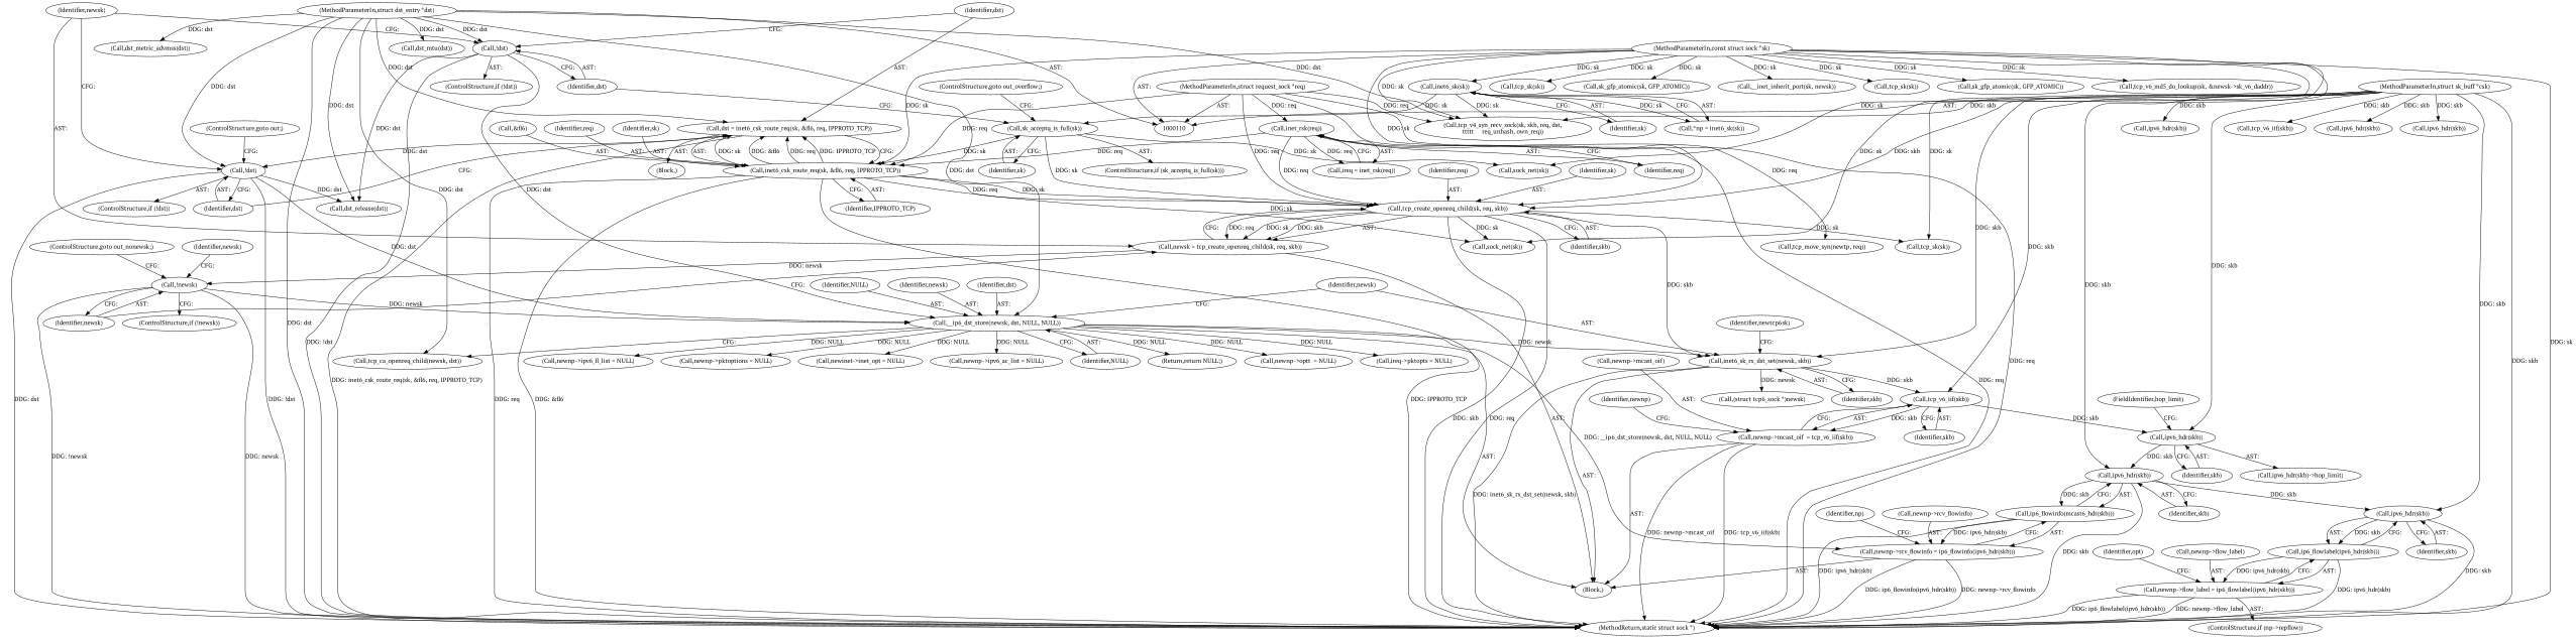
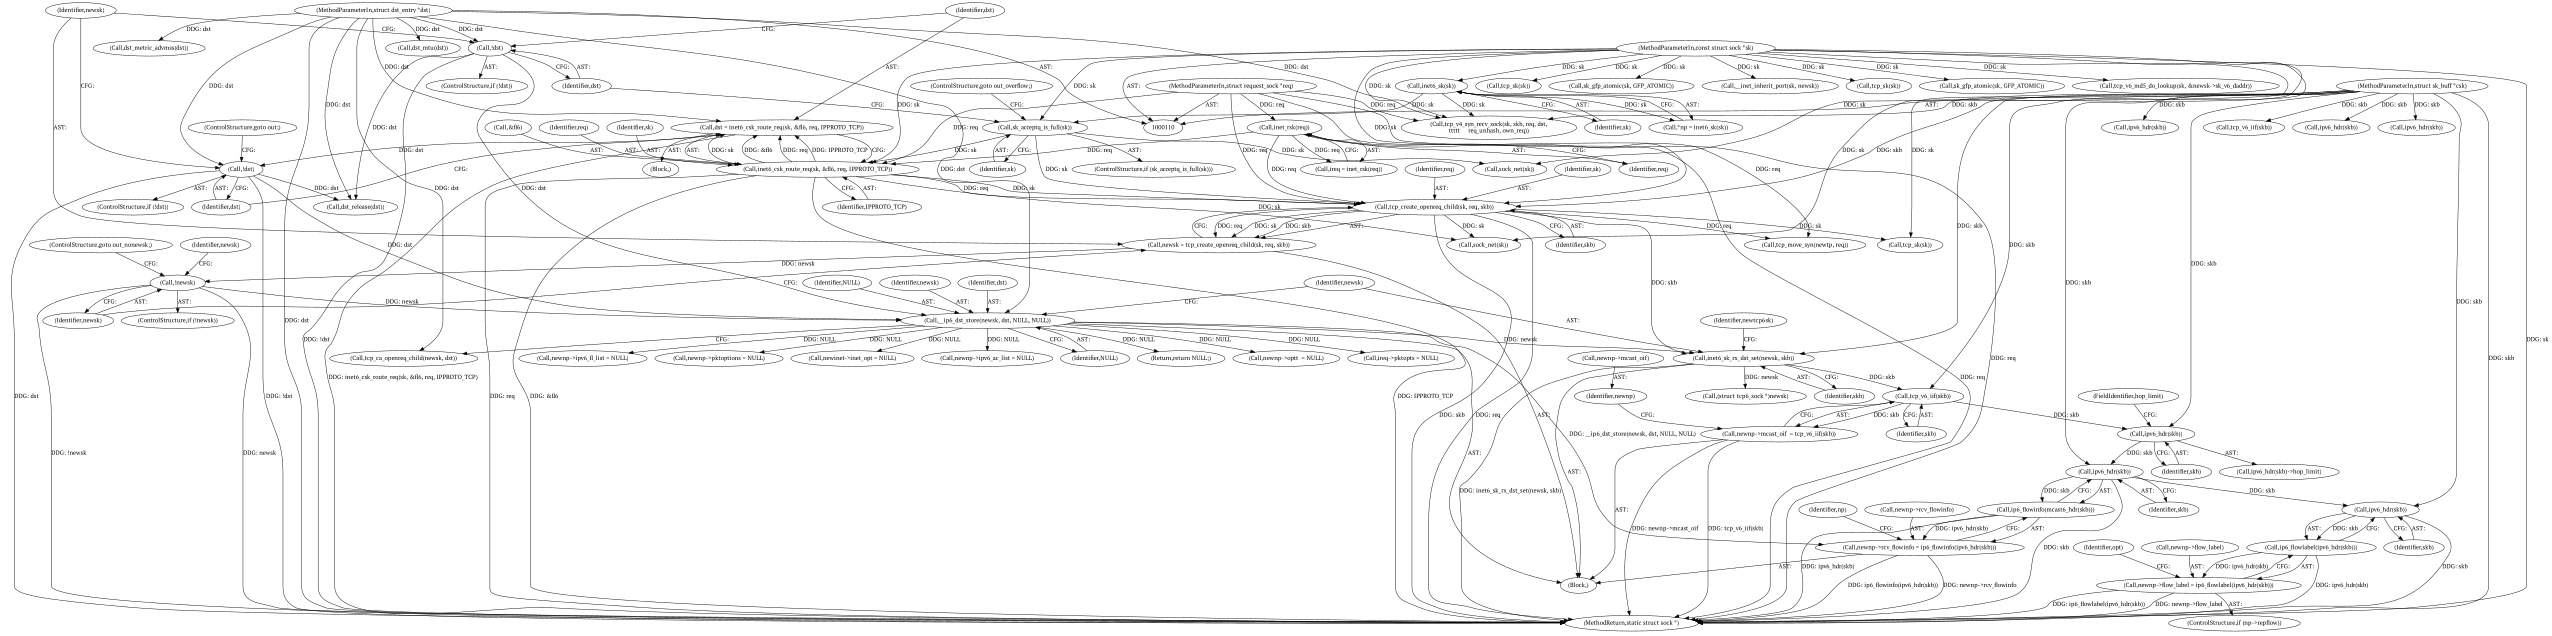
  digraph {
    fontname="PT Serif"
    node [fontname="PT Serif"]
    edge [fontname="PT Serif"]
    n1 [label="(Call,tcp_v6_iif(skb))"]
    n2 [label="(Call,newnp->mcast_oif  = tcp_v6_iif(skb))"]
    n3 [label="(Call,ipv6_hdr(skb))"]
    n4 [label="(Identifier,skb)"]
    n5 [label="(MethodReturn,static struct sock *)"]
    n6 [label="(Block,)"]
    n7 [label="(Call,ipv6_hdr(skb))"]
    n8 [label="(Call,ipv6_hdr(skb)->hop_limit)"]
    n9 [label="(Identifier,skb)"]
    n10 [label="(Call,inet6_sk_rx_dst_set(newsk, skb))"]
    n11 [label="(Call,(struct tcp6_sock *)newsk)"]
    n12 [label="(Identifier,skb)"]
    n13 [label="(Call,__ip6_dst_store(newsk, dst, NULL, NULL))"]
    n14 [label="(Call,newnp->ipv6_fl_list = NULL)"]
    n15 [label="(Identifier,NULL)"]
    n16 [label="(Call,newnp->pktoptions = NULL)"]
    n17 [label="(Call,newinet->inet_opt = NULL)"]
    n18 [label="(Call,newnp->ipv6_ac_list = NULL)"]
    n19 [label="(Call,tcp_ca_openreq_child(newsk, dst))"]
    n20 [label="(Return,return NULL;)"]
    n21 [label="(Call,newnp->opt\t  = NULL)"]
    n22 [label="(Call,ireq->pktopts = NULL)"]
    n23 [label="(Call,newnp->rcv_flowinfo = ip6_flowinfo(ipv6_hdr(skb)))"]
    n24 [label="(Call,!newsk)"]
    n25 [label="(Identifier,newsk)"]
    n26 [label="(ControlStructure,if (!newsk))"]
    n27 [label="(Call,newsk = tcp_create_openreq_child(sk, req, skb))"]
    n28 [label="(Call,tcp_create_openreq_child(sk, req, skb))"]
    n29 [label="(Call,tcp_move_syn(newtp, req))"]
    n30 [label="(Identifier,skb)"]
    n31 [label="(Call,sock_net(sk))"]
    n32 [label="(Call,tcp_sk(sk))"]
    n33 [label="(Call,inet6_csk_route_req(sk, &fl6, req, IPPROTO_TCP))"]
    n34 [label="(Call,dst = inet6_csk_route_req(sk, &fl6, req, IPPROTO_TCP))"]
    n35 [label="(Identifier,IPPROTO_TCP)"]
    n36 [label="(Call,!dst)"]
    n37 [label="(Block,)"]
    n38 [label="(Call,sk_acceptq_is_full(sk))"]
    n39 [label="(Call,sock_net(sk))"]
    n40 [label="(ControlStructure,if (sk_acceptq_is_full(sk)))"]
    n41 [label="(Identifier,sk)"]
    n42 [label="(Call,inet6_sk(sk))"]
    n43 [label="(Call,*np = inet6_sk(sk))"]
    n44 [label="(Identifier,sk)"]
    n45 [label="(Call,tcp_v4_syn_recv_sock(sk, skb, req, dst,\n\t\t\t\t\t     req_unhash, own_req))"]
    n46 [label="(MethodParameterIn,const struct sock *sk)"]
    n47 [label="(Call,tcp_sk(sk))"]
    n48 [label="(Call,sk_gfp_atomic(sk, GFP_ATOMIC))"]
    n49 [label="(Call,tcp_v6_md5_do_lookup(sk, &newsk->sk_v6_daddr))"]
    n50 [label="(Call,tcp_sk(sk))"]
    n51 [label="(Call,sk_gfp_atomic(sk, GFP_ATOMIC))"]
    n52 [label="(Call,__inet_inherit_port(sk, newsk))"]
    1000110
    n54 [label="(Call,inet_rsk(req))"]
    n55 [label="(Call,ireq = inet_rsk(req))"]
    n56 [label="(Identifier,req)"]
    n57 [label="(MethodParameterIn,struct request_sock *req)"]
    n58 [label="(MethodParameterIn,struct sk_buff *csk)"]
    n59 [label="(Call,ipv6_hdr(skb))"]
    n60 [label="(Call,ipv6_hdr(skb))"]
    n61 [label="(Call,tcp_v6_iif(skb))"]
    n62 [label="(Call,ipv6_hdr(skb))"]
    n63 [label="(Call,ipv6_hdr(skb))"]
    n64 [label="(Call,ip6_flowinfo(mcast6_hdr(skb)))"]
    n65 [label="(Identifier,skb)"]
    n66 [label="(Call,ip6_flowlabel(ipv6_hdr(skb)))"]
    n67 [label="(Identifier,skb)"]
    n68 [label="(Identifier,dst)"]
    n69 [label="(Call,dst_release(dst))"]
    n70 [label="(ControlStructure,if (!dst))"]
    n71 [label="(MethodParameterIn,struct dst_entry *dst)"]
    n72 [label="(Call,!dst)"]
    n73 [label="(Call,dst_mtu(dst))"]
    n74 [label="(Call,dst_metric_advmss(dst))"]
    n75 [label="(Identifier,dst)"]
    n76 [label="(ControlStructure,if (!dst))"]
    n77 [label="(Call,newnp->flow_label = ip6_flowlabel(ipv6_hdr(skb)))"]
    n78 [label="(ControlStructure,if (np->repflow))"]
    n79 [label="(Identifier,sk)"]
    n80 [label="(FieldIdentifier,hop_limit)"]
    n81 [label="(Call,&fl6)"]
    n82 [label="(ControlStructure,goto out_overflow;)"]
    n83 [label="(Identifier,NULL)"]
    n84 [label="(Identifier,newsk)"]
    n85 [label="(Call,newnp->mcast_oif)"]
    n86 [label="(Identifier,dst)"]
    n87 [label="(Identifier,req)"]
    n88 [label="(ControlStructure,goto out_nonewsk;)"]
    n89 [label="(Identifier,dst)"]
    n90 [label="(Identifier,sk)"]
    n91 [label="(Identifier,newsk)"]
    n92 [label="(ControlStructure,goto out;)"]
    n93 [label="(Call,newnp->rcv_flowinfo)"]
    n94 [label="(Identifier,newsk)"]
    n95 [label="(Identifier,np)"]
    n96 [label="(Identifier,opt)"]
    n97 [label="(Identifier,req)"]
    n98 [label="(Call,newnp->flow_label)"]
    n99 [label="(Identifier,newsk)"]
    n100 [label="(Identifier,newtcp6sk)"]
    n101 [label="(Identifier,newnp)"]
    n1 -> n2 [label="AST: "]
    n1 -> n2 [label="DDG: skb"]
    n1 -> n3 [label="DDG: skb"]
    n1 -> n4 [label="CFG: "]
    n2 -> n1 [label="CFG: "]
    n2 -> n5 [label="DDG: newnp->mcast_oif"]
    n2 -> n5 [label="DDG: tcp_v6_iif(skb)"]
    n2 -> n6 [label="AST: "]
    n3 -> n7 [label="DDG: skb"]
    n3 -> n8 [label="AST: "]
    n3 -> n9 [label="CFG: "]
    n4 -> n1 [label="AST: "]
    n7 -> n5 [label="DDG: skb"]
    n7 -> n59 [label="DDG: skb"]
    n7 -> n64 [label="AST: "]
    n7 -> n64 [label="DDG: skb"]
    n7 -> n65 [label="CFG: "]
    n9 -> n3 [label="AST: "]
    n10 -> n1 [label="DDG: skb"]
    n10 -> n5 [label="DDG: inet6_sk_rx_dst_set(newsk, skb)"]
    n10 -> n6 [label="AST: "]
    n10 -> n11 [label="DDG: newsk"]
    n10 -> n12 [label="CFG: "]
    n12 -> n10 [label="AST: "]
    n13 -> n6 [label="AST: "]
    n13 -> n10 [label="DDG: newsk"]
    n13 -> n14 [label="DDG: NULL"]
    n13 -> n15 [label="CFG: "]
    n13 -> n16 [label="DDG: NULL"]
    n13 -> n17 [label="DDG: NULL"]
    n13 -> n18 [label="DDG: NULL"]
    n13 -> n19 [label="CFG: "]
    n13 -> n20 [label="DDG: NULL"]
    n13 -> n21 [label="DDG: NULL"]
    n13 -> n22 [label="DDG: NULL"]
    n13 -> n23 [label="DDG: __ip6_dst_store(newsk, dst, NULL, NULL)"]
    n15 -> n13 [label="AST: "]
    n23 -> n5 [label="DDG: newnp->rcv_flowinfo"]
    n23 -> n5 [label="DDG: ip6_flowinfo(ipv6_hdr(skb))"]
    n23 -> n6 [label="AST: "]
    n23 -> n64 [label="CFG: "]
    n24 -> n5 [label="DDG: !newsk"]
    n24 -> n5 [label="DDG: newsk"]
    n24 -> n13 [label="DDG: newsk"]
    n24 -> n25 [label="CFG: "]
-   n24 -> n26 [label="CFG: "]
+   n24 -> n26 [label="AST: "]
    n25 -> n24 [label="AST: "]
    n25 -> n27 [label="CFG: "]
    n27 -> n6 [label="AST: "]
    n27 -> n24 [label="DDG: newsk"]
    n27 -> n28 [label="CFG: "]
    n28 -> n5 [label="DDG: req"]
    n28 -> n5 [label="DDG: skb"]
    n28 -> n10 [label="DDG: skb"]
    n28 -> n27 [label="AST: "]
    n28 -> n27 [label="DDG: sk"]
    n28 -> n27 [label="DDG: req"]
    n28 -> n27 [label="DDG: skb"]
+   n28 -> n29 [label="DDG: req"]
    n28 -> n30 [label="CFG: "]
    n28 -> n31 [label="DDG: sk"]
    n28 -> n32 [label="DDG: sk"]
    n30 -> n28 [label="AST: "]
    n33 -> n5 [label="DDG: &fl6"]
    n33 -> n5 [label="DDG: IPPROTO_TCP"]
    n33 -> n5 [label="DDG: req"]
    n33 -> n28 [label="DDG: sk"]
    n33 -> n28 [label="DDG: req"]
    n33 -> n31 [label="DDG: sk"]
    n33 -> n34 [label="AST: "]
    n33 -> n34 [label="DDG: sk"]
    n33 -> n34 [label="DDG: &fl6"]
    n33 -> n34 [label="DDG: req"]
    n33 -> n34 [label="DDG: IPPROTO_TCP"]
    n33 -> n35 [label="CFG: "]
    n34 -> n5 [label="DDG: inet6_csk_route_req(sk, &fl6, req, IPPROTO_TCP)"]
    n34 -> n33 [label="CFG: "]
    n34 -> n36 [label="DDG: dst"]
    n34 -> n37 [label="AST: "]
    n35 -> n33 [label="AST: "]
    n36 -> n5 [label="DDG: !dst"]
    n36 -> n5 [label="DDG: dst"]
    n36 -> n13 [label="DDG: dst"]
    n36 -> n68 [label="CFG: "]
    n36 -> n69 [label="DDG: dst"]
    n36 -> n70 [label="AST: "]
    n38 -> n28 [label="DDG: sk"]
    n38 -> n33 [label="DDG: sk"]
    n38 -> n39 [label="DDG: sk"]
    n38 -> n40 [label="AST: "]
    n38 -> n41 [label="CFG: "]
    n41 -> n38 [label="AST: "]
    n42 -> n38 [label="DDG: sk"]
    n42 -> n43 [label="AST: "]
    n42 -> n43 [label="DDG: sk"]
    n42 -> n44 [label="CFG: "]
    n42 -> n45 [label="DDG: sk"]
    n43 -> n42 [label="CFG: "]
    n44 -> n42 [label="AST: "]
    n46 -> n5 [label="DDG: sk"]
    n46 -> n28 [label="DDG: sk"]
    n46 -> n31 [label="DDG: sk"]
    n46 -> n32 [label="DDG: sk"]
    n46 -> n33 [label="DDG: sk"]
+   n46 -> n38 [label="DDG: sk"]
    n46 -> n39 [label="DDG: sk"]
    n46 -> n42 [label="DDG: sk"]
    n46 -> n45 [label="DDG: sk"]
    n46 -> n47 [label="DDG: sk"]
    n46 -> n48 [label="DDG: sk"]
    n46 -> n49 [label="DDG: sk"]
    n46 -> n50 [label="DDG: sk"]
    n46 -> n51 [label="DDG: sk"]
    n46 -> n52 [label="DDG: sk"]
    n46 -> 1000110 [label="AST: "]
    n54 -> n5 [label="DDG: req"]
    n54 -> n28 [label="DDG: req"]
    n54 -> n33 [label="DDG: req"]
    n54 -> n55 [label="AST: "]
    n54 -> n55 [label="DDG: req"]
    n54 -> n56 [label="CFG: "]
    n55 -> n54 [label="CFG: "]
    n56 -> n54 [label="AST: "]
    n57 -> n5 [label="DDG: req"]
    n57 -> n28 [label="DDG: req"]
    n57 -> n29 [label="DDG: req"]
    n57 -> n33 [label="DDG: req"]
    n57 -> n45 [label="DDG: req"]
    n57 -> 1000110 [label="AST: "]
    n57 -> n54 [label="DDG: req"]
    n58 -> n1 [label="DDG: skb"]
    n58 -> n3 [label="DDG: skb"]
    n58 -> n5 [label="DDG: skb"]
    n58 -> n7 [label="DDG: skb"]
    n58 -> n10 [label="DDG: skb"]
    n58 -> n28 [label="DDG: skb"]
    n58 -> n45 [label="DDG: skb"]
    n58 -> 1000110 [label="AST: "]
    n58 -> n59 [label="DDG: skb"]
    n58 -> n60 [label="DDG: skb"]
    n58 -> n61 [label="DDG: skb"]
    n58 -> n62 [label="DDG: skb"]
    n58 -> n63 [label="DDG: skb"]
    n59 -> n5 [label="DDG: skb"]
    n59 -> n66 [label="AST: "]
    n59 -> n66 [label="DDG: skb"]
    n59 -> n67 [label="CFG: "]
    n64 -> n5 [label="DDG: ipv6_hdr(skb)"]
    n64 -> n7 [label="CFG: "]
    n64 -> n23 [label="AST: "]
    n64 -> n23 [label="DDG: ipv6_hdr(skb)"]
    n65 -> n7 [label="AST: "]
    n66 -> n5 [label="DDG: ipv6_hdr(skb)"]
    n66 -> n59 [label="CFG: "]
    n66 -> n77 [label="AST: "]
    n66 -> n77 [label="DDG: ipv6_hdr(skb)"]
    n67 -> n59 [label="AST: "]
    n68 -> n34 [label="CFG: "]
    n68 -> n36 [label="AST: "]
    n71 -> n5 [label="DDG: dst"]
    n71 -> n13 [label="DDG: dst"]
    n71 -> n19 [label="DDG: dst"]
    n71 -> n34 [label="DDG: dst"]
    n71 -> n36 [label="DDG: dst"]
    n71 -> n45 [label="DDG: dst"]
    n71 -> 1000110 [label="AST: "]
    n71 -> n69 [label="DDG: dst"]
    n71 -> n72 [label="DDG: dst"]
    n71 -> n73 [label="DDG: dst"]
    n71 -> n74 [label="DDG: dst"]
    n72 -> n5 [label="DDG: !dst"]
    n72 -> n13 [label="DDG: dst"]
    n72 -> n69 [label="DDG: dst"]
    n72 -> n75 [label="CFG: "]
    n72 -> n76 [label="AST: "]
    n75 -> n38 [label="CFG: "]
    n75 -> n72 [label="AST: "]
    n77 -> n5 [label="DDG: newnp->flow_label"]
    n77 -> n5 [label="DDG: ip6_flowlabel(ipv6_hdr(skb))"]
    n77 -> n66 [label="CFG: "]
    n77 -> n78 [label="AST: "]
    n79 -> n33 [label="AST: "]
    n80 -> n3 [label="CFG: "]
    n81 -> n33 [label="AST: "]
    n82 -> n38 [label="CFG: "]
    n83 -> n13 [label="AST: "]
    n84 -> n13 [label="AST: "]
-   n85 -> n2 [label="AST: "]
+   n85 -> n101 [label="AST: "]
    n86 -> n13 [label="AST: "]
    n87 -> n33 [label="AST: "]
    n88 -> n24 [label="CFG: "]
    n89 -> n34 [label="AST: "]
    n89 -> n72 [label="CFG: "]
    n90 -> n28 [label="AST: "]
    n91 -> n24 [label="CFG: "]
    n92 -> n36 [label="CFG: "]
    n93 -> n23 [label="AST: "]
    n94 -> n10 [label="AST: "]
    n94 -> n13 [label="CFG: "]
    n95 -> n23 [label="CFG: "]
    n96 -> n77 [label="CFG: "]
    n97 -> n28 [label="AST: "]
    n98 -> n77 [label="AST: "]
    n99 -> n27 [label="AST: "]
    n99 -> n36 [label="CFG: "]
    n99 -> n72 [label="CFG: "]
    n100 -> n10 [label="CFG: "]
    n101 -> n2 [label="CFG: "]
  }
